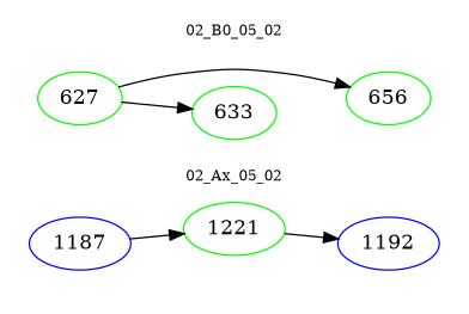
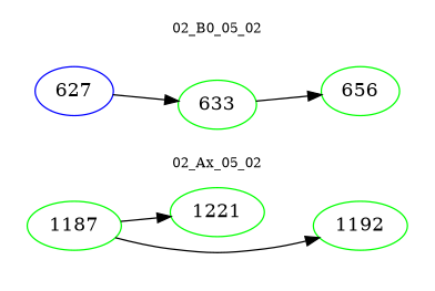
  digraph {
    fontname="DejaVu Serif"
    rankdir=LR
    node [color=green fontname="DejaVu Serif"]
    edge [color=black fontname="DejaVu Serif"]
-   n1 [color=blue label=1187]
-   n2 [color=blue label=1192]
+   n1 [label=1187]
+   n2 [label=1192]
    n3 [label=1221]
-   n4 [label=627]
+   n4 [color=blue label=627]
    n5 [label=633]
    n6 [label=656]
    subgraph cluster_1 {
      color=white
      fontsize=10
      label="02_Ax_05_02"
      n1
      n2
      n3
    }
    subgraph cluster_2 {
      color=white
      fontsize=10
      label="02_B0_05_02"
      n4
      n5
      n6
    }
-   n3 -> n2
+   n1 -> n2
    n1 -> n3
    n4 -> n5
-   n4 -> n6
+   n5 -> n6
  }
